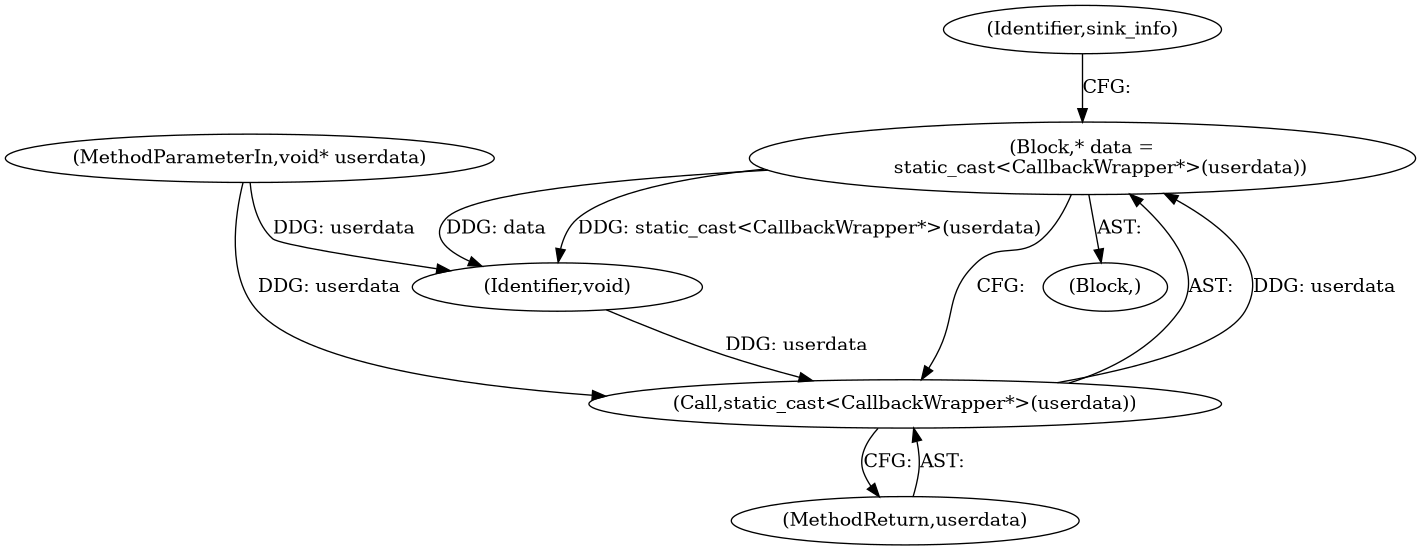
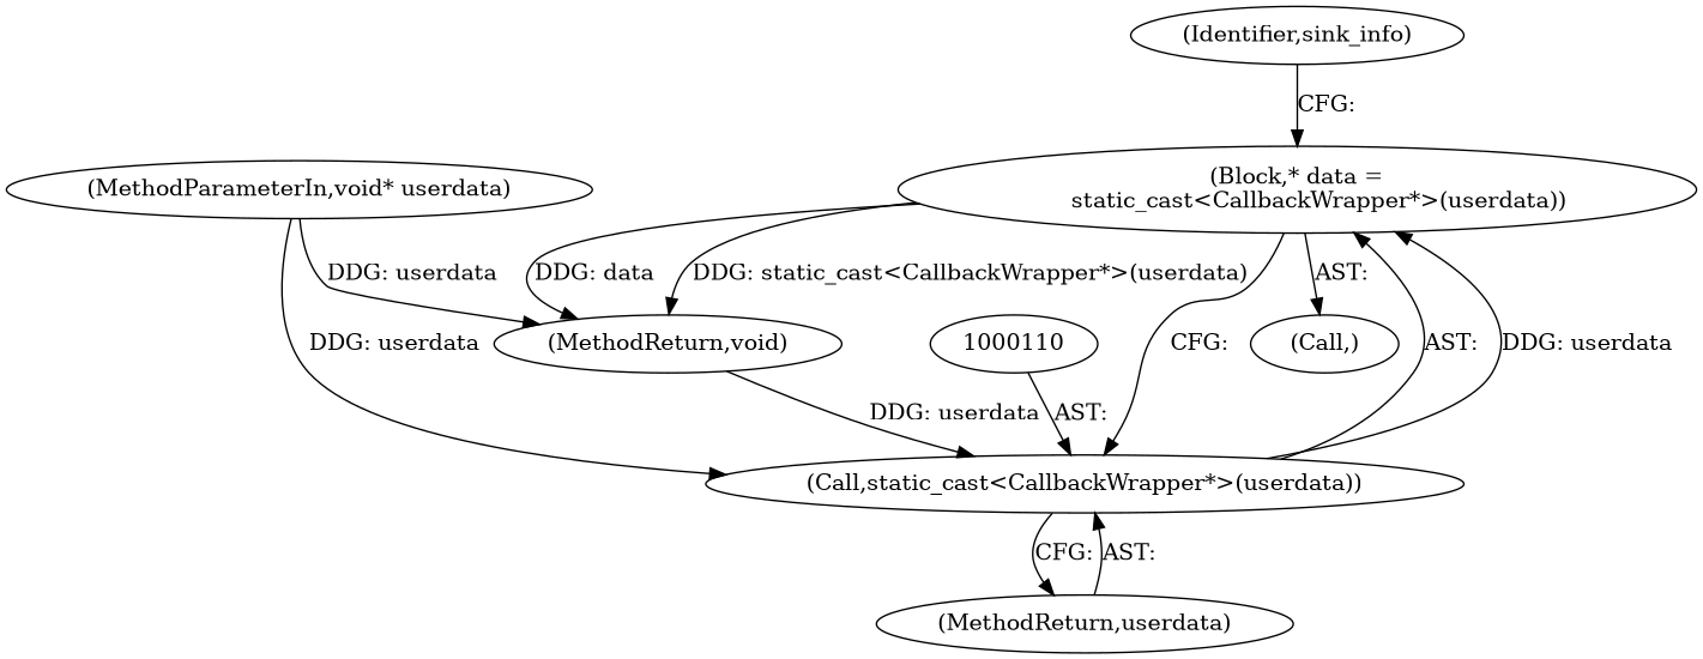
  digraph {
    n1 [label="(Block,* data =\n      static_cast<CallbackWrapper*>(userdata))"]
    n2 [label="(Call,static_cast<CallbackWrapper*>(userdata))"]
-   n3 [label="(Block,)"]
-   n4 [label="(Identifier,void)"]
+   n3 [label="(Call,)"]
+   n4 [label="(MethodReturn,void)"]
    n5 [label="(MethodReturn,userdata)"]
    n6 [label="(MethodParameterIn,void* userdata)"]
    n7 [label="(Identifier,sink_info)"]
+   1000110
    n1 -> n2 [label="CFG: "]
    n1 -> n3 [label="AST: "]
    n1 -> n4 [label="DDG: data"]
    n1 -> n4 [label="DDG: static_cast<CallbackWrapper*>(userdata)"]
    n2 -> n1 [label="AST: "]
    n2 -> n1 [label="DDG: userdata"]
    n2 -> n5 [label="CFG: "]
    n4 -> n2 [label="DDG: userdata"]
    n5 -> n2 [label="AST: "]
    n6 -> n2 [label="DDG: userdata"]
    n6 -> n4 [label="DDG: userdata"]
    n7 -> n1 [label="CFG: "]
+   1000110 -> n2 [label="AST: "]
  }
